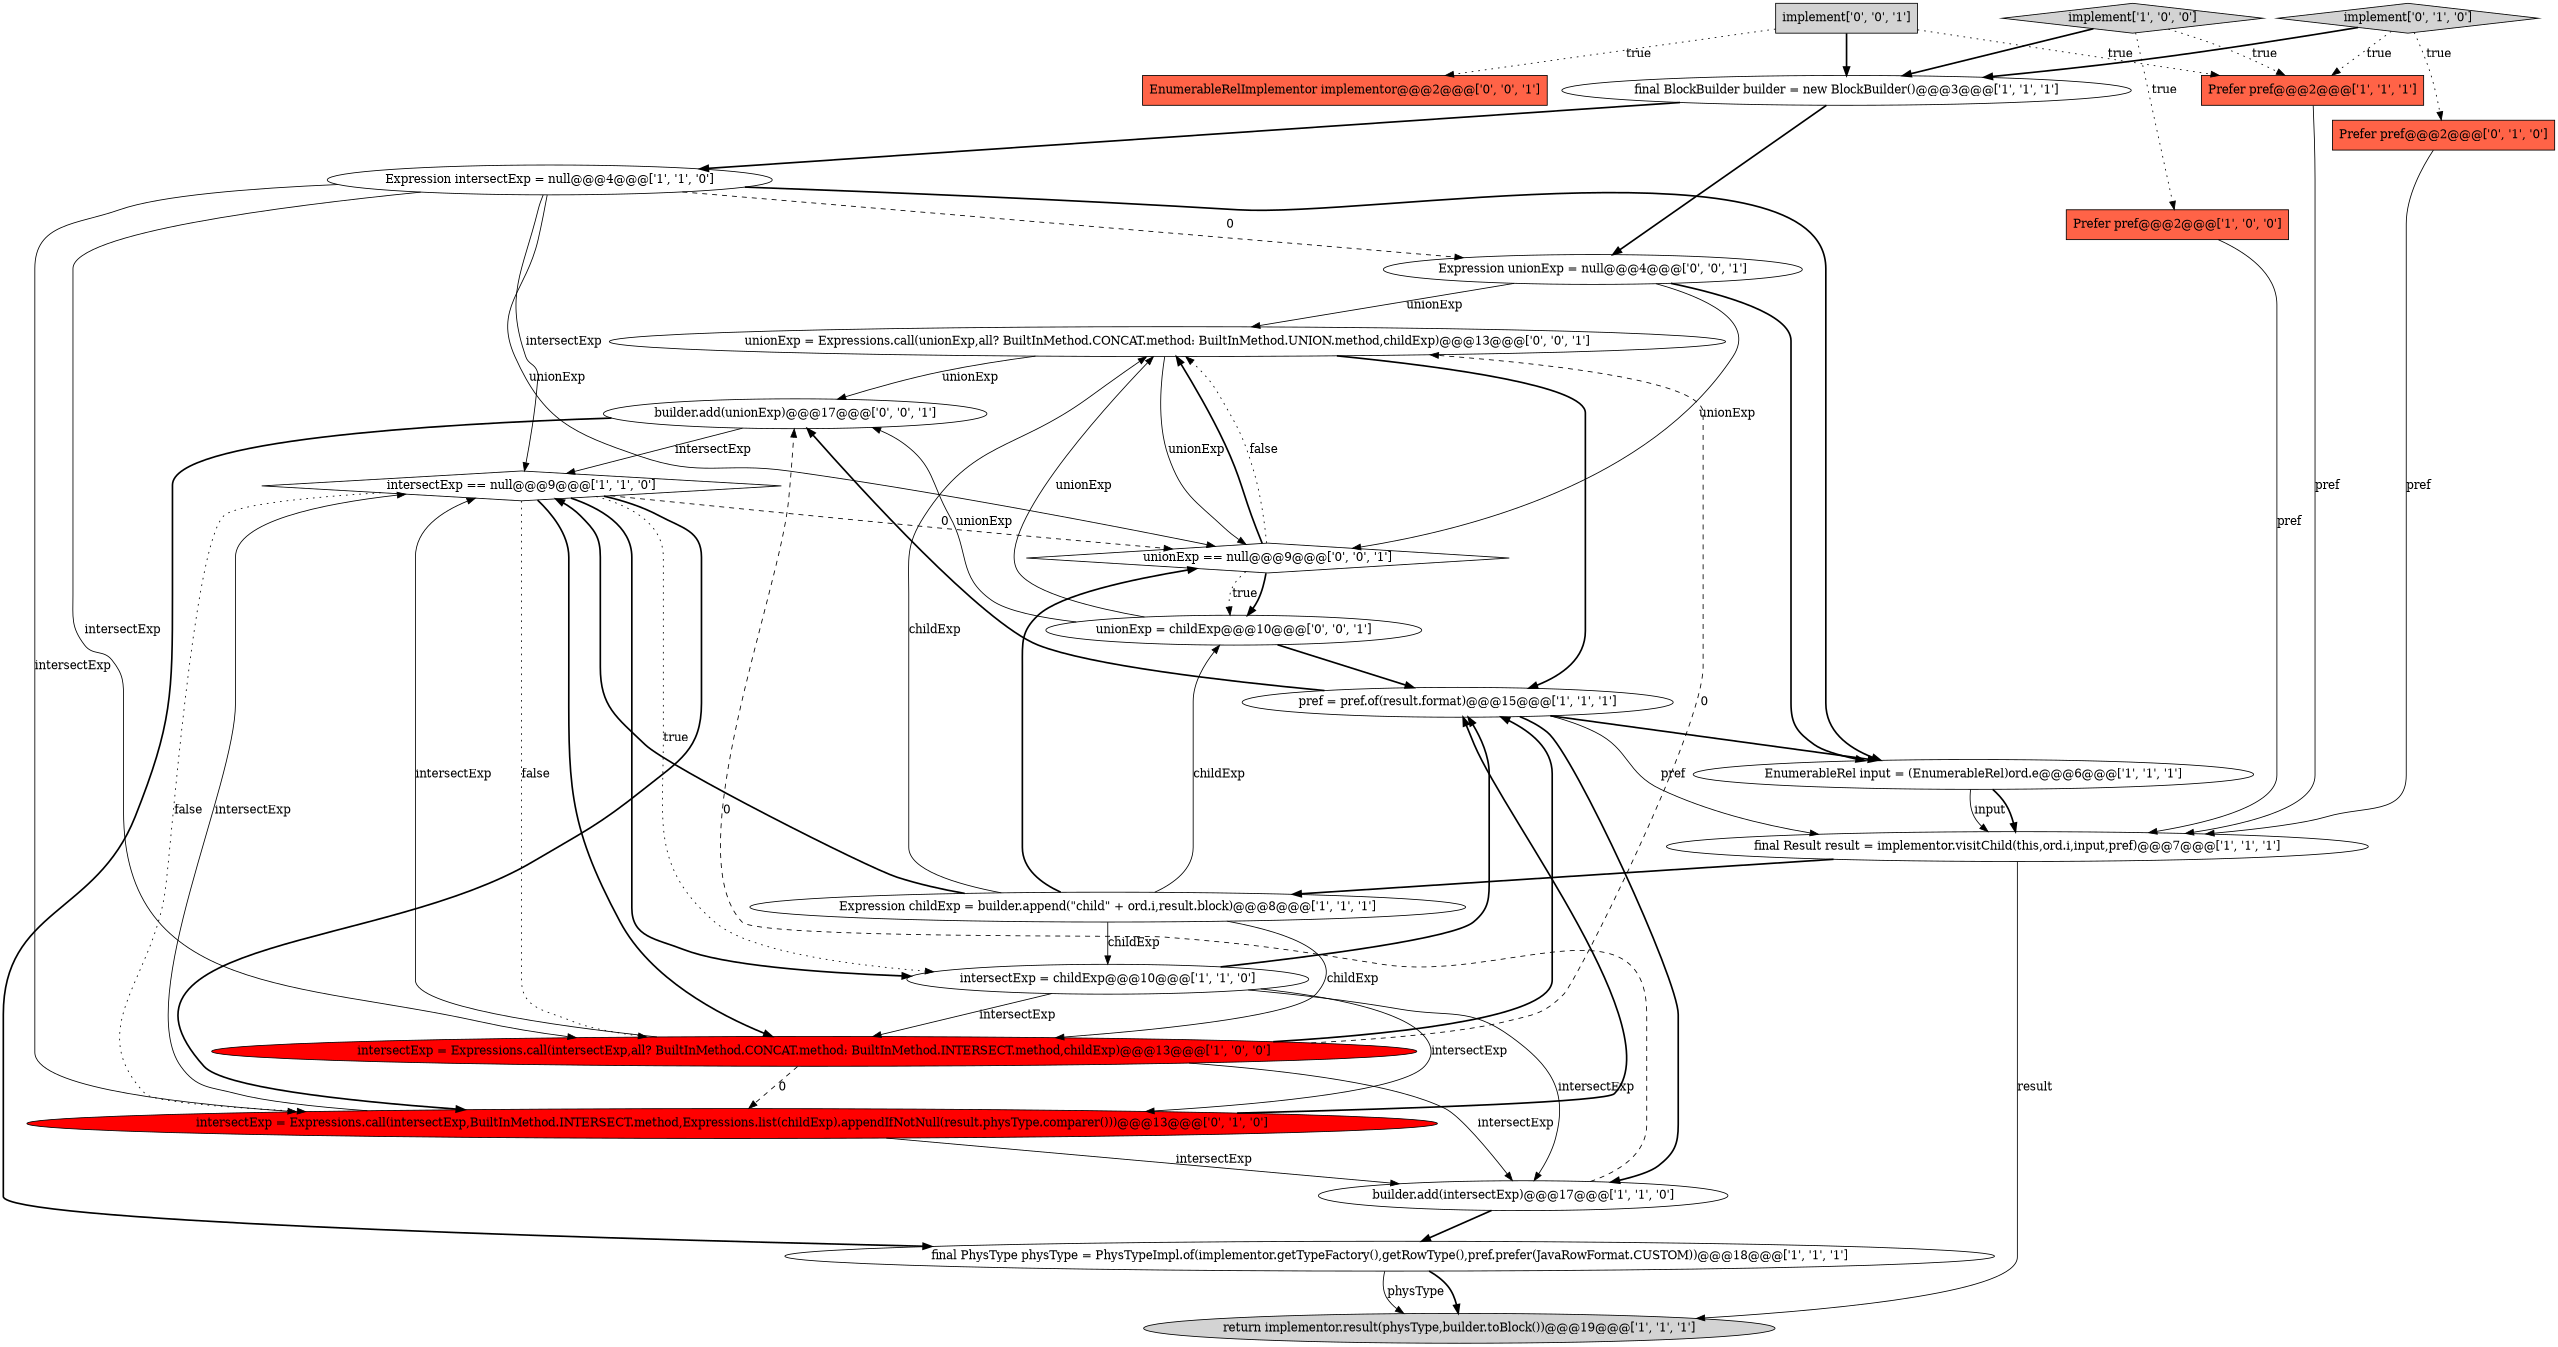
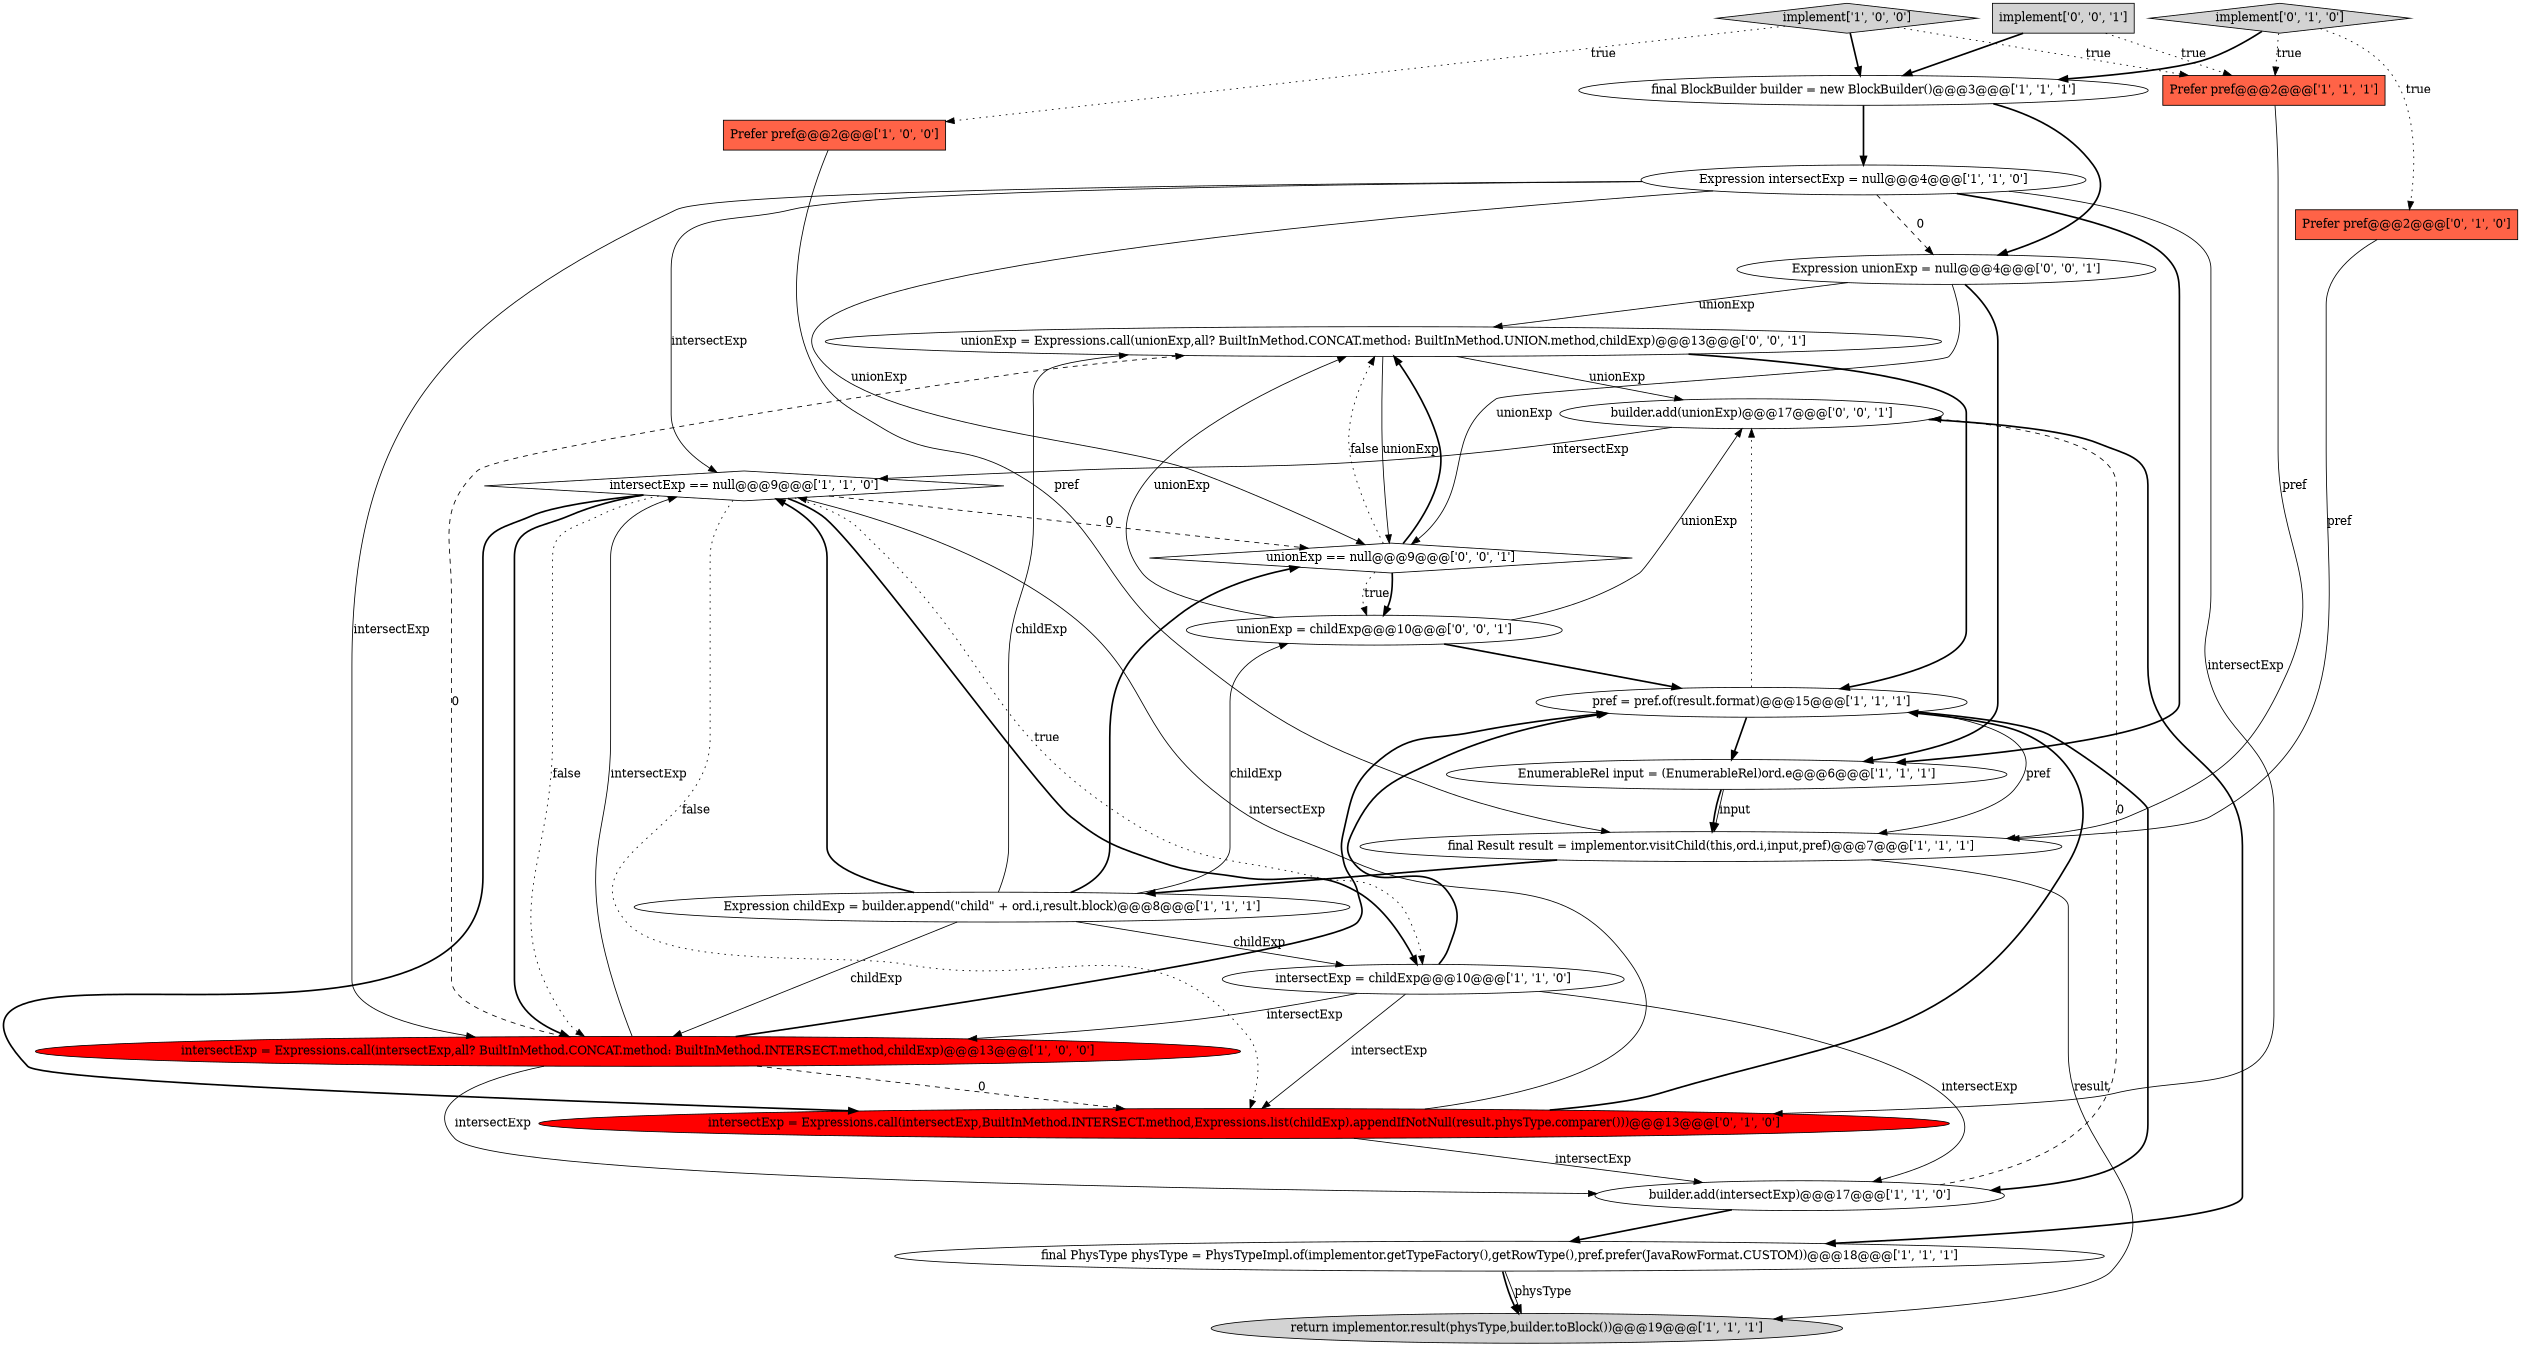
  digraph {
    node [fillcolor=white shape=ellipse style=filled]
    edge [style=solid]
-   n1 [fillcolor=tomato label="EnumerableRelImplementor implementor@@@2@@@['0', '0', '1']" shape=box]
    n2 [label="unionExp = Expressions.call(unionExp,all? BuiltInMethod.CONCAT.method: BuiltInMethod.UNION.method,childExp)@@@13@@@['0', '0', '1']"]
    n3 [label="builder.add(unionExp)@@@17@@@['0', '0', '1']"]
    n4 [label="pref = pref.of(result.format)@@@15@@@['1', '1', '1']"]
    n5 [label="unionExp == null@@@9@@@['0', '0', '1']" shape=diamond]
    n6 [label="final PhysType physType = PhysTypeImpl.of(implementor.getTypeFactory(),getRowType(),pref.prefer(JavaRowFormat.CUSTOM))@@@18@@@['1', '1', '1']"]
    n7 [label="intersectExp == null@@@9@@@['1', '1', '0']" shape=diamond]
    n8 [label="EnumerableRel input = (EnumerableRel)ord.e@@@6@@@['1', '1', '1']"]
    n9 [label="final Result result = implementor.visitChild(this,ord.i,input,pref)@@@7@@@['1', '1', '1']"]
    n10 [label="builder.add(intersectExp)@@@17@@@['1', '1', '0']"]
    n11 [label="unionExp = childExp@@@10@@@['0', '0', '1']"]
    n12 [fillcolor=lightgray label="return implementor.result(physType,builder.toBlock())@@@19@@@['1', '1', '1']"]
    n13 [label="Expression childExp = builder.append(\"child\" + ord.i,result.block)@@@8@@@['1', '1', '1']"]
    n14 [fillcolor=tomato label="Prefer pref@@@2@@@['0', '1', '0']" shape=box]
    n15 [label="Expression unionExp = null@@@4@@@['0', '0', '1']"]
    n16 [fillcolor=tomato label="Prefer pref@@@2@@@['1', '0', '0']" shape=box]
    n17 [fillcolor=red label="intersectExp = Expressions.call(intersectExp,all? BuiltInMethod.CONCAT.method: BuiltInMethod.INTERSECT.method,childExp)@@@13@@@['1', '0', '0']"]
    n18 [fillcolor=red label="intersectExp = Expressions.call(intersectExp,BuiltInMethod.INTERSECT.method,Expressions.list(childExp).appendIfNotNull(result.physType.comparer()))@@@13@@@['0', '1', '0']"]
    n19 [label="intersectExp = childExp@@@10@@@['1', '1', '0']"]
    n20 [label="Expression intersectExp = null@@@4@@@['1', '1', '0']"]
    n21 [label="final BlockBuilder builder = new BlockBuilder()@@@3@@@['1', '1', '1']"]
    n22 [fillcolor=tomato label="Prefer pref@@@2@@@['1', '1', '1']" shape=box]
    n23 [fillcolor=lightgray label="implement['0', '0', '1']" shape=box]
    n24 [fillcolor=lightgray label="implement['1', '0', '0']" shape=diamond]
    n25 [fillcolor=lightgray label="implement['0', '1', '0']" shape=diamond]
    n2 -> n3 [label=unionExp]
    n2 -> n4 [style=bold]
    n2 -> n5 [label=unionExp]
    n3 -> n6 [style=bold]
    n3 -> n7 [label=intersectExp]
-   n4 -> n3 [style=bold]
+   n4 -> n3 [style=dotted]
    n4 -> n8 [style=bold]
    n4 -> n9 [label=pref]
    n4 -> n10 [style=bold]
    n5 -> n2 [style=bold]
    n5 -> n2 [label=false style=dotted]
    n5 -> n11 [label=true style=dotted]
    n5 -> n11 [style=bold]
    n6 -> n12 [style=bold]
    n6 -> n12 [label=physType]
    n7 -> n5 [label=0 style=dashed]
    n7 -> n17 [label=false style=dotted]
    n7 -> n17 [style=bold]
    n7 -> n18 [style=bold]
    n7 -> n18 [label=false style=dotted]
    n7 -> n19 [style=bold]
    n7 -> n19 [label=true style=dotted]
    n8 -> n9 [label=input]
    n8 -> n9 [style=bold]
    n9 -> n12 [label=result]
    n9 -> n13 [style=bold]
    n10 -> n3 [label=0 style=dashed]
    n10 -> n6 [style=bold]
    n11 -> n2 [label=unionExp]
    n11 -> n3 [label=unionExp]
    n11 -> n4 [style=bold]
    n13 -> n2 [label=childExp]
    n13 -> n5 [style=bold]
    n13 -> n7 [style=bold]
    n13 -> n11 [label=childExp]
    n13 -> n17 [label=childExp]
    n13 -> n19 [label=childExp]
    n14 -> n9 [label=pref]
    n15 -> n2 [label=unionExp]
    n15 -> n5 [label=unionExp]
    n15 -> n8 [style=bold]
    n16 -> n9 [label=pref]
    n17 -> n2 [label=0 style=dashed]
    n17 -> n4 [style=bold]
    n17 -> n7 [label=intersectExp]
    n17 -> n10 [label=intersectExp]
    n17 -> n18 [label=0 style=dashed]
    n18 -> n4 [style=bold]
    n18 -> n7 [label=intersectExp]
    n18 -> n10 [label=intersectExp]
    n19 -> n4 [style=bold]
    n19 -> n10 [label=intersectExp]
    n19 -> n17 [label=intersectExp]
    n19 -> n18 [label=intersectExp]
    n20 -> n5 [label=unionExp]
    n20 -> n7 [label=intersectExp]
    n20 -> n8 [style=bold]
    n20 -> n15 [label=0 style=dashed]
    n20 -> n17 [label=intersectExp]
    n20 -> n18 [label=intersectExp]
    n21 -> n15 [style=bold]
    n21 -> n20 [style=bold]
    n22 -> n9 [label=pref]
-   n23 -> n1 [label=true style=dotted]
    n23 -> n21 [style=bold]
    n23 -> n22 [label=true style=dotted]
    n24 -> n16 [label=true style=dotted]
    n24 -> n21 [style=bold]
    n24 -> n22 [label=true style=dotted]
    n25 -> n14 [label=true style=dotted]
    n25 -> n21 [style=bold]
    n25 -> n22 [label=true style=dotted]
  }
